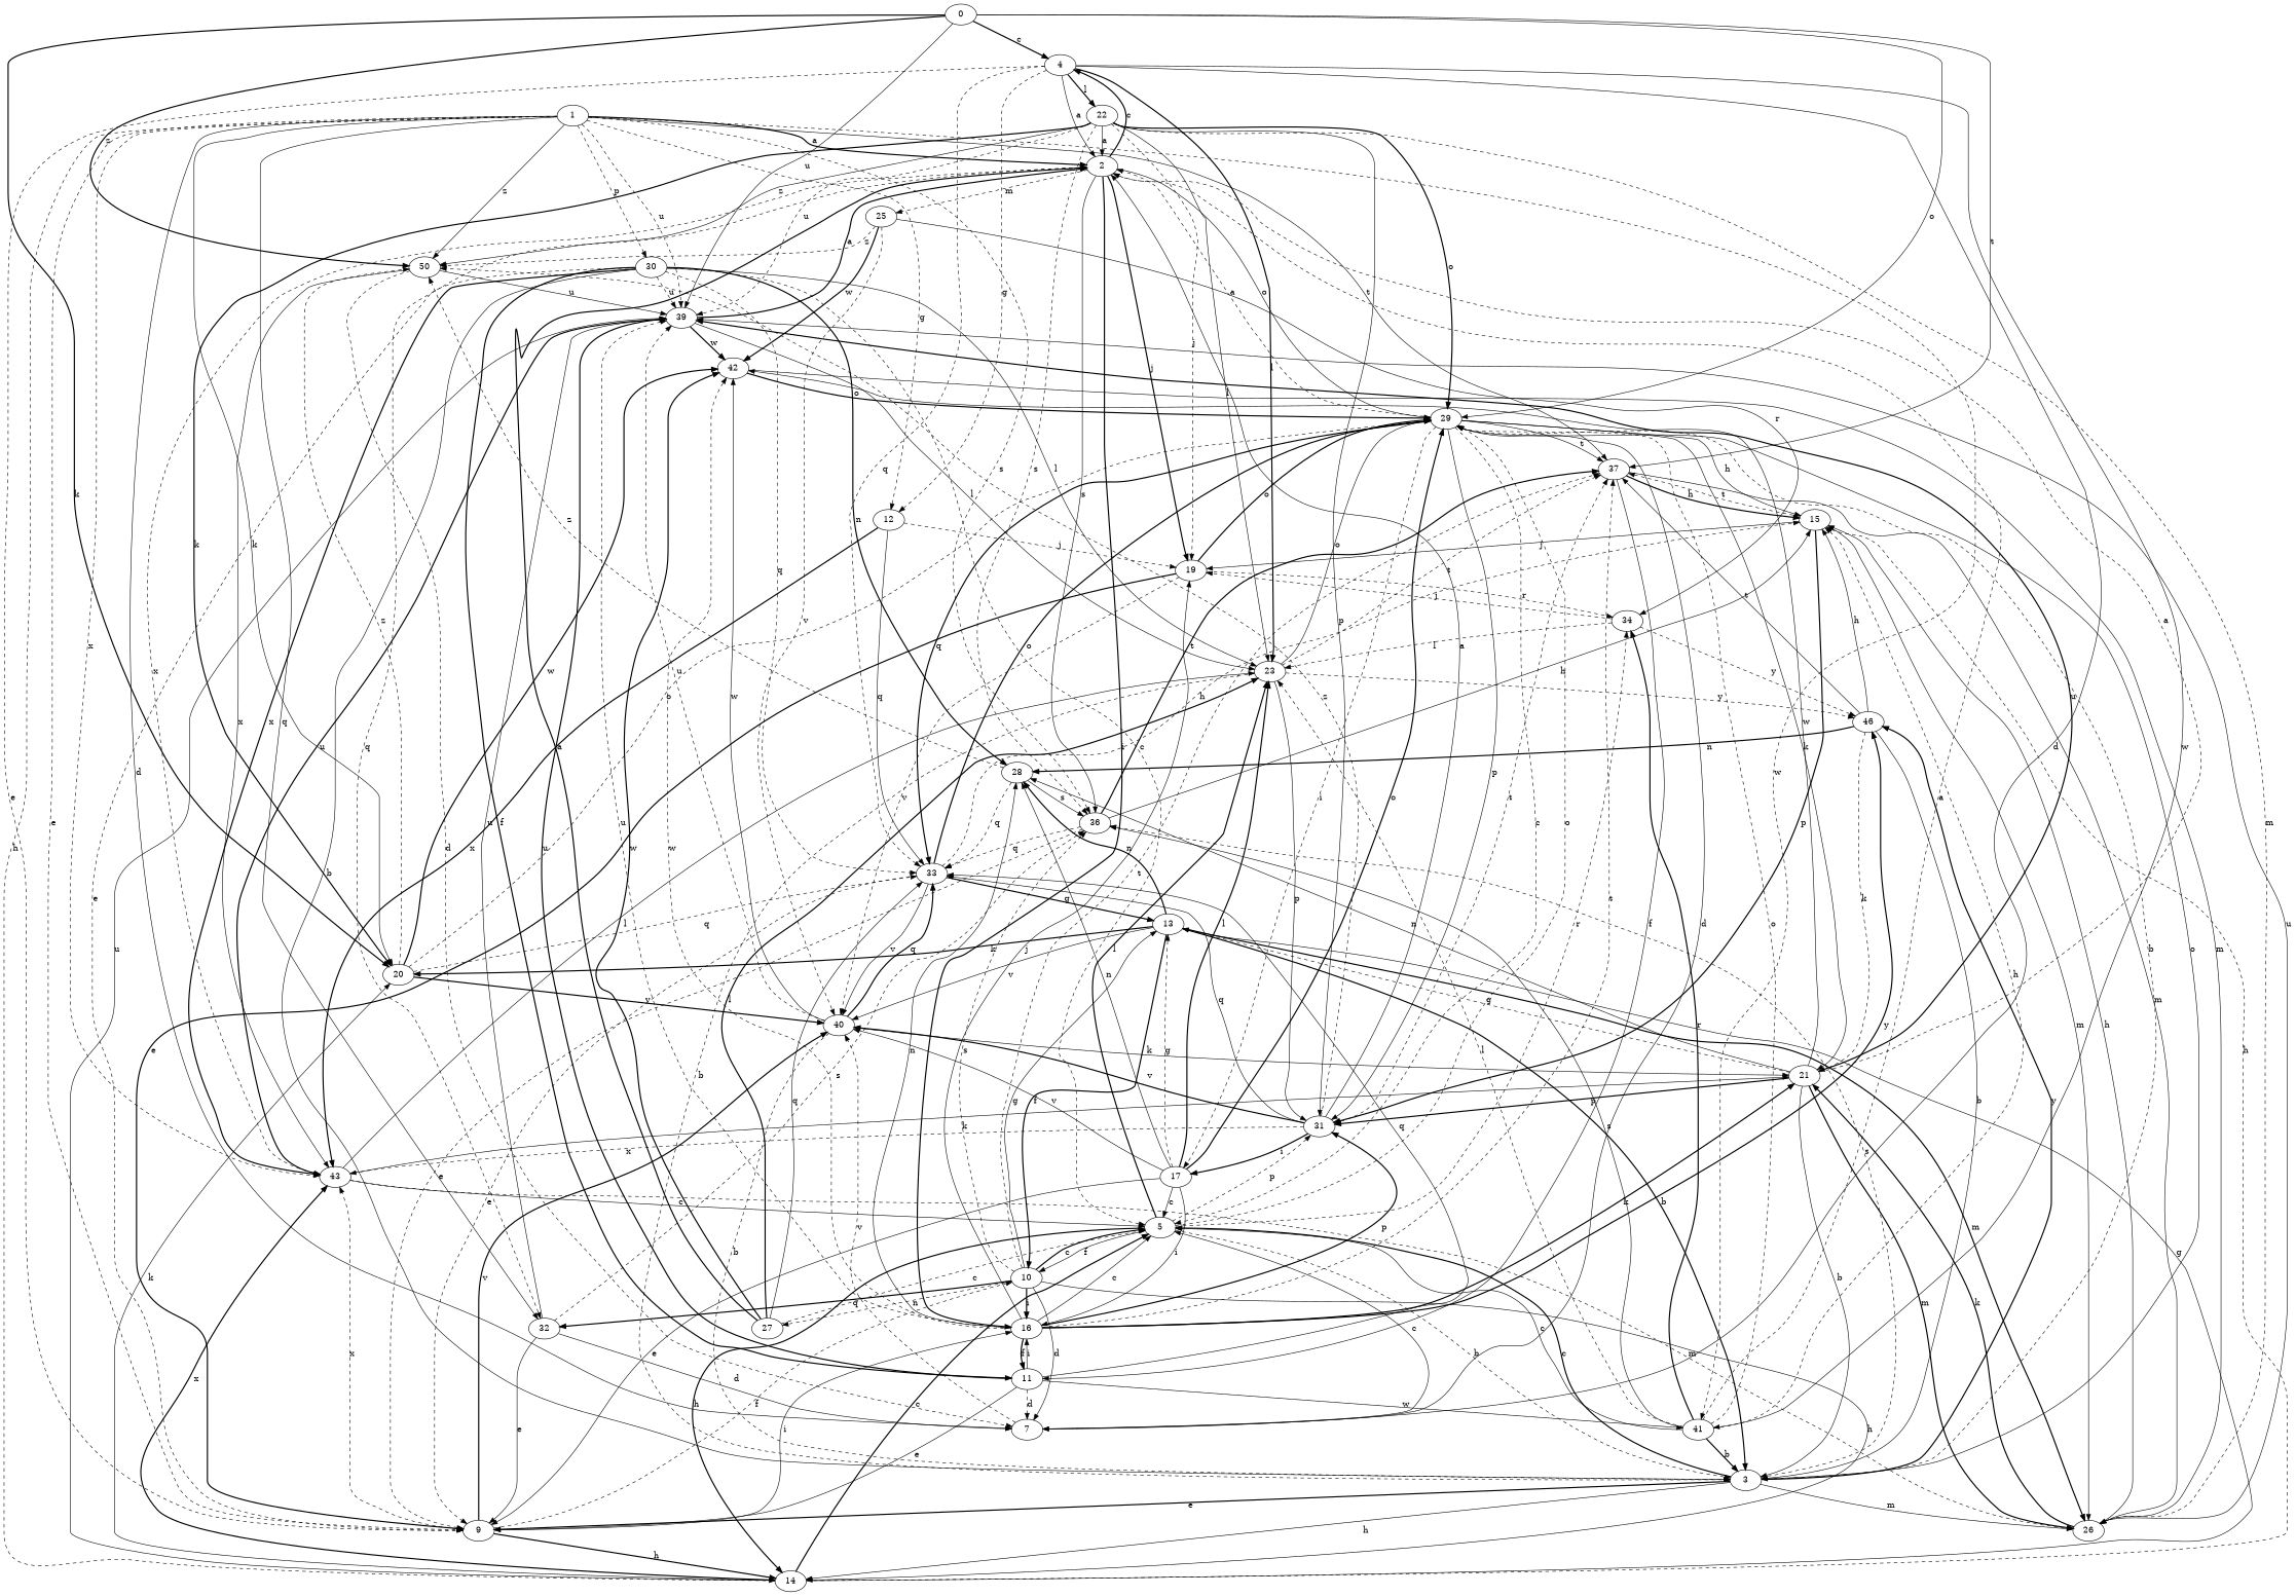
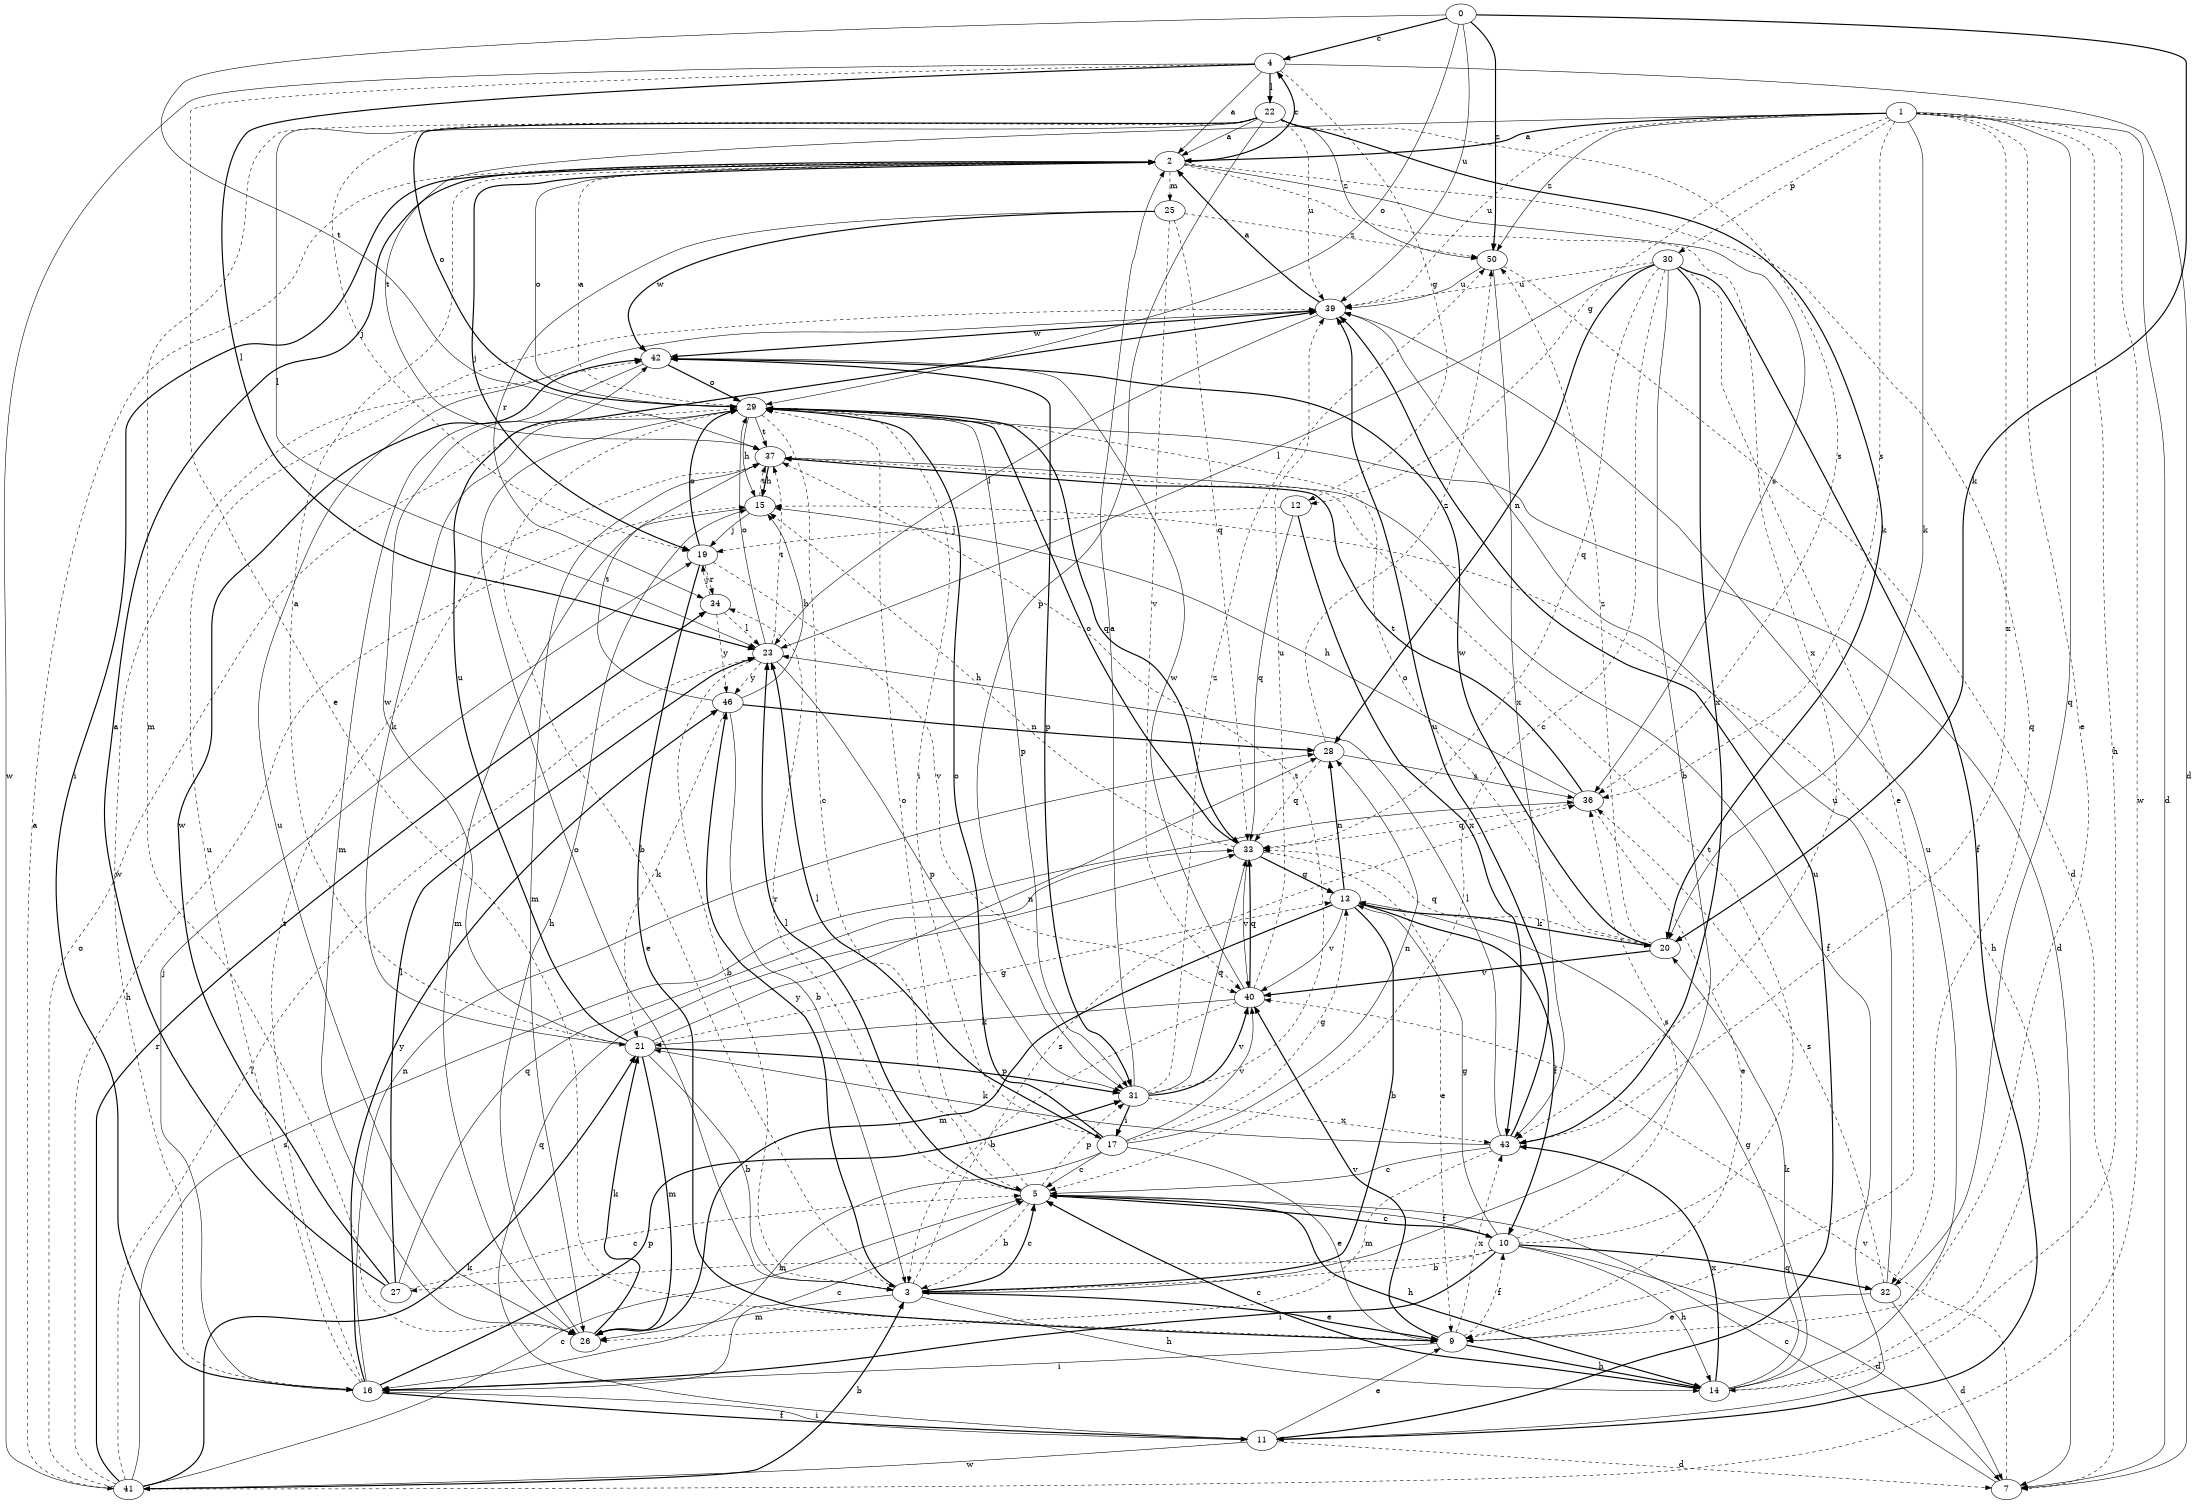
  strict digraph {
    edge [style=solid]
    0
    4
    20
    29
    37
    39
    50
    2
    7
    9
    12
    41
    22
    23
    40
    33
    42
    3
    5
    31
    15
    17
    21
    26
    11
    43
    1
    14
    30
    32
    36
    16
    19
    25
    10
    13
    28
    34
    46
    27
    0 -> 4 [label=c style=bold]
    0 -> 20 [label=k style=bold]
    0 -> 29 [label=o]
    0 -> 37 [label=t]
    0 -> 39 [label=u]
    0 -> 50 [label=z style=bold]
    4 -> 2 [label=a]
    4 -> 7 [label=d]
    4 -> 9 [label=e style=dashed]
    4 -> 12 [label=g style=dashed]
    4 -> 41 [label=w]
    4 -> 22 [label=l style=bold]
    4 -> 23 [label=l style=bold]
    20 -> 29 [label=o style=dashed]
    20 -> 50 [label=z style=dashed]
    20 -> 40 [label=v style=bold]
    20 -> 33 [label=q style=dashed]
    20 -> 42 [label=w style=bold]
    29 -> 37 [label=t]
    29 -> 2 [label=a style=dashed]
    29 -> 7 [label=d]
    29 -> 33 [label=q style=bold]
    29 -> 3 [label=b style=dashed]
    29 -> 5 [label=c style=dashed]
    29 -> 31 [label=p]
    29 -> 15 [label=h]
    29 -> 17 [label=i style=dashed]
    29 -> 21 [label=k]
    37 -> 15 [label=h style=bold]
    37 -> 26 [label=m]
    37 -> 11 [label=f]
    39 -> 2 [label=a style=bold]
    39 -> 23 [label=l]
    39 -> 42 [label=w style=bold]
    50 -> 39 [label=u]
    50 -> 7 [label=d style=dashed]
    50 -> 43 [label=x]
    2 -> 4 [label=c style=bold]
    2 -> 29 [label=o]
    2 -> 43 [label=x style=dashed]
    2 -> 32 [label=q style=dashed]
    2 -> 36 [label=s]
    2 -> 16 [label=i style=bold]
    2 -> 19 [label=j style=bold]
    2 -> 25 [label=m style=dashed]
    7 -> 40 [label=v style=dashed]
    7 -> 5 [label=c]
    9 -> 40 [label=v style=bold]
    9 -> 43 [label=x style=dashed]
    9 -> 14 [label=h style=bold]
    9 -> 16 [label=i]
    9 -> 10 [label=f style=dashed]
    12 -> 33 [label=q]
    12 -> 43 [label=x style=bold]
    12 -> 19 [label=j style=dashed]
    41 -> 29 [label=o style=dashed]
    41 -> 2 [label=a style=dashed]
    41 -> 23 [label=l style=dashed]
    41 -> 3 [label=b style=bold]
    41 -> 5 [label=c]
    41 -> 15 [label=h style=dashed]
-   16 -> 21 [label=k style=bold]
+   41 -> 21 [label=k style=bold]
    41 -> 36 [label=s]
    41 -> 34 [label=r style=bold]
    22 -> 20 [label=k style=bold]
    22 -> 29 [label=o style=bold]
    22 -> 39 [label=u style=dashed]
    22 -> 50 [label=z]
    22 -> 2 [label=a]
    22 -> 23 [label=l]
    22 -> 31 [label=p]
    22 -> 26 [label=m style=dashed]
    22 -> 36 [label=s style=dashed]
    22 -> 19 [label=j style=dashed]
    23 -> 29 [label=o]
    23 -> 37 [label=t style=dashed]
    23 -> 3 [label=b style=dashed]
    23 -> 31 [label=p]
    23 -> 46 [label=y style=dashed]
    40 -> 39 [label=u style=dashed]
    40 -> 33 [label=q style=bold]
    40 -> 42 [label=w]
    40 -> 3 [label=b style=dashed]
    40 -> 21 [label=k]
    33 -> 29 [label=o style=bold]
    33 -> 9 [label=e style=dashed]
    33 -> 40 [label=v]
    33 -> 15 [label=h style=dashed]
    33 -> 13 [label=g style=bold]
    42 -> 29 [label=o style=bold]
-   15 -> 31 [label=p style=bold]
+   42 -> 31 [label=p style=bold]
    42 -> 26 [label=m]
    3 -> 29 [label=o]
    3 -> 9 [label=e style=bold]
    3 -> 5 [label=c style=bold]
    3 -> 26 [label=m]
    3 -> 14 [label=h]
    3 -> 36 [label=s style=dashed]
    3 -> 46 [label=y style=bold]
    5 -> 29 [label=o style=dashed]
    5 -> 23 [label=l style=bold]
    5 -> 3 [label=b style=dashed]
    5 -> 31 [label=p style=dashed]
    5 -> 14 [label=h style=bold]
    5 -> 10 [label=f]
    5 -> 34 [label=r style=dashed]
    31 -> 37 [label=t style=dashed]
    31 -> 50 [label=z style=dashed]
    31 -> 2 [label=a]
    31 -> 40 [label=v style=bold]
    31 -> 33 [label=q]
    31 -> 17 [label=i style=bold]
    31 -> 43 [label=x style=dashed]
    15 -> 37 [label=t style=dashed]
    15 -> 26 [label=m]
    15 -> 19 [label=j]
    17 -> 29 [label=o style=bold]
    17 -> 9 [label=e]
    17 -> 23 [label=l style=bold]
    17 -> 40 [label=v]
    17 -> 5 [label=c]
    17 -> 16 [label=i]
    17 -> 13 [label=g style=dashed]
    17 -> 28 [label=n]
    21 -> 39 [label=u style=bold]
    21 -> 2 [label=a style=dashed]
    21 -> 42 [label=w]
    21 -> 3 [label=b]
    21 -> 31 [label=p style=bold]
    21 -> 26 [label=m style=bold]
    21 -> 13 [label=g style=dashed]
    21 -> 28 [label=n]
    26 -> 39 [label=u]
    26 -> 15 [label=h]
    26 -> 21 [label=k style=bold]
    11 -> 39 [label=u style=bold]
    11 -> 7 [label=d style=dashed]
    11 -> 9 [label=e]
    11 -> 41 [label=w]
    11 -> 33 [label=q]
    11 -> 16 [label=i]
    43 -> 39 [label=u style=bold]
    43 -> 23 [label=l]
    43 -> 5 [label=c]
    43 -> 21 [label=k]
    43 -> 26 [label=m style=dashed]
    1 -> 20 [label=k]
    1 -> 37 [label=t]
    1 -> 39 [label=u style=dashed]
    1 -> 50 [label=z]
    1 -> 2 [label=a style=bold]
    1 -> 7 [label=d]
    1 -> 9 [label=e style=dashed]
    1 -> 12 [label=g style=dashed]
    1 -> 41 [label=w style=dashed]
    1 -> 43 [label=x style=dashed]
    1 -> 14 [label=h style=dashed]
    1 -> 30 [label=p style=dashed]
    1 -> 32 [label=q]
    1 -> 36 [label=s style=dashed]
    14 -> 20 [label=k]
    14 -> 39 [label=u]
    14 -> 5 [label=c style=bold]
    14 -> 15 [label=h style=dashed]
    14 -> 43 [label=x style=bold]
    14 -> 13 [label=g]
    30 -> 39 [label=u style=dashed]
    30 -> 9 [label=e style=dashed]
    30 -> 23 [label=l]
    30 -> 33 [label=q style=dashed]
    30 -> 3 [label=b]
    30 -> 5 [label=c style=dashed]
    30 -> 11 [label=f style=bold]
    30 -> 43 [label=x style=bold]
    30 -> 28 [label=n style=bold]
    32 -> 39 [label=u]
    32 -> 7 [label=d]
    32 -> 9 [label=e]
    32 -> 36 [label=s style=dashed]
    36 -> 37 [label=t style=bold]
    36 -> 9 [label=e style=dashed]
    36 -> 33 [label=q style=dashed]
    36 -> 15 [label=h]
    16 -> 37 [label=t style=dashed]
    16 -> 39 [label=u style=dashed]
    16 -> 42 [label=w style=dashed]
    16 -> 5 [label=c]
    16 -> 31 [label=p style=bold]
    16 -> 11 [label=f style=bold]
    16 -> 19 [label=j]
    16 -> 28 [label=n]
    16 -> 46 [label=y style=bold]
    19 -> 29 [label=o style=bold]
    19 -> 9 [label=e style=bold]
    19 -> 40 [label=v style=dashed]
    19 -> 34 [label=r style=dashed]
    25 -> 50 [label=z style=dashed]
    25 -> 40 [label=v style=dashed]
-   4 -> 33 [label=q style=dashed]
+   25 -> 33 [label=q style=dashed]
    25 -> 42 [label=w style=bold]
    25 -> 34 [label=r]
    10 -> 37 [label=t style=dashed]
    10 -> 7 [label=d]
+   10 -> 3 [label=b style=dashed]
    10 -> 5 [label=c style=bold]
    10 -> 14 [label=h]
    10 -> 32 [label=q style=bold]
    10 -> 36 [label=s style=dashed]
    10 -> 16 [label=i style=bold]
    10 -> 13 [label=g]
    10 -> 27 [label=n style=dashed]
    13 -> 20 [label=k style=bold]
    13 -> 40 [label=v]
    13 -> 3 [label=b style=bold]
    13 -> 26 [label=m style=bold]
    13 -> 10 [label=f style=bold]
    13 -> 28 [label=n style=bold]
    28 -> 50 [label=z style=dashed]
    28 -> 33 [label=q style=dashed]
    28 -> 36 [label=s]
    34 -> 23 [label=l style=dashed]
    34 -> 19 [label=j style=dashed]
    34 -> 46 [label=y style=dashed]
    46 -> 37 [label=t]
    46 -> 3 [label=b]
    46 -> 15 [label=h]
    46 -> 21 [label=k style=dashed]
    46 -> 28 [label=n style=bold]
    27 -> 2 [label=a style=bold]
    27 -> 23 [label=l style=bold]
    27 -> 33 [label=q]
    27 -> 42 [label=w style=bold]
    27 -> 5 [label=c style=dashed]
  }
